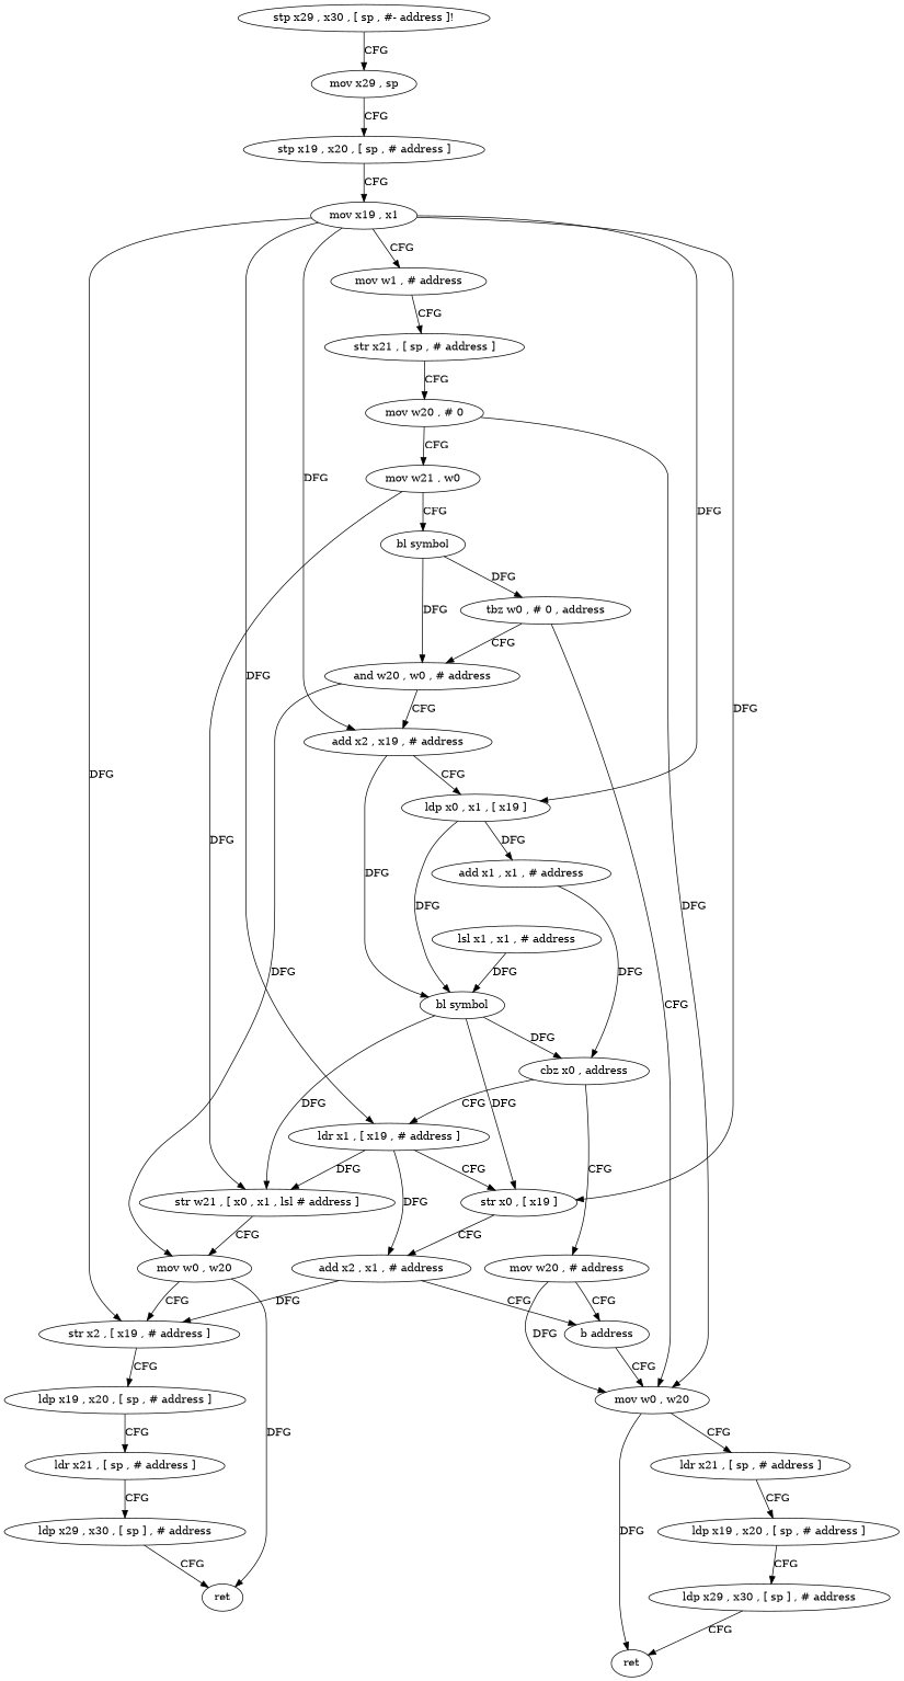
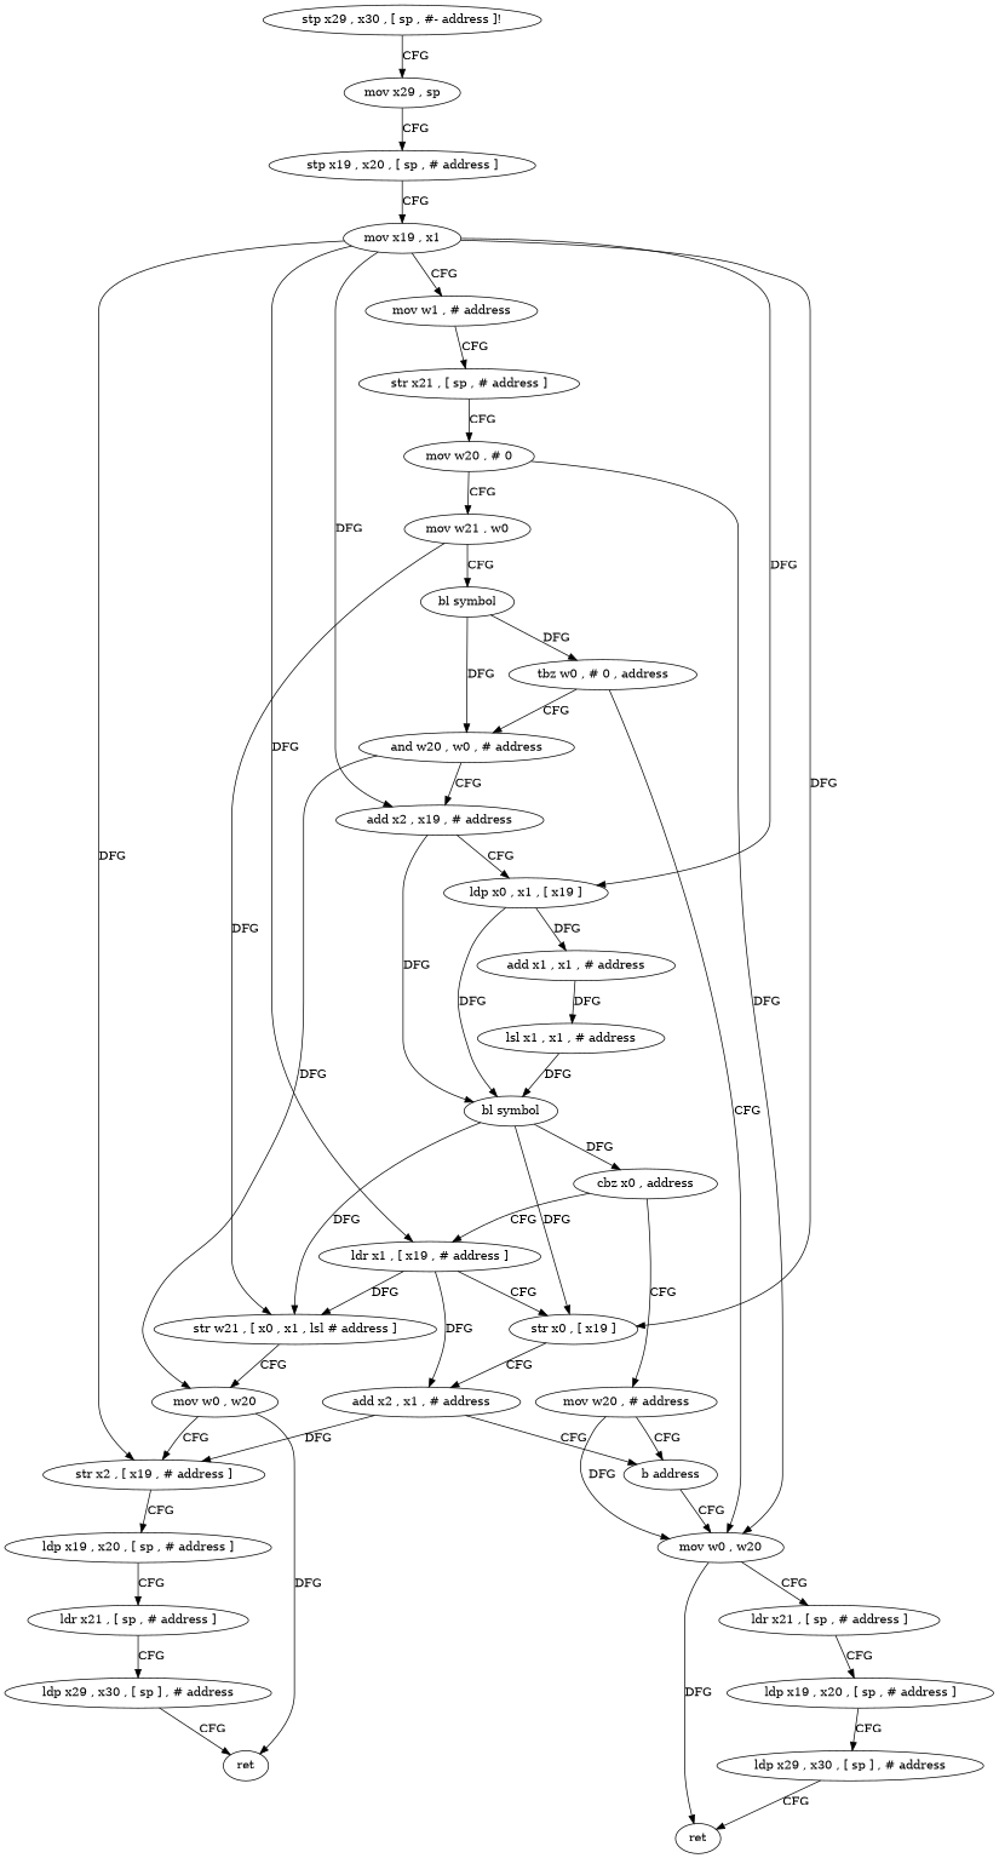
  digraph {
    n1 [label="stp x29 , x30 , [ sp , #- address ]!"]
    n2 [label="mov x29 , sp"]
    n3 [label="stp x19 , x20 , [ sp , # address ]"]
    n4 [label="mov x19 , x1"]
    n5 [label="mov w1 , # address"]
    n6 [label="add x2 , x19 , # address"]
    n7 [label="ldp x0 , x1 , [ x19 ]"]
    n8 [label="ldr x1 , [ x19 , # address ]"]
    n9 [label="str x0 , [ x19 ]"]
    n10 [label="str x2 , [ x19 , # address ]"]
    n11 [label="str x21 , [ sp , # address ]"]
    n12 [label="bl symbol"]
    n13 [label="add x1 , x1 , # address"]
    n14 [label="str w21 , [ x0 , x1 , lsl # address ]"]
    n15 [label="add x2 , x1 , # address"]
    n16 [label="ldp x19 , x20 , [ sp , # address ]"]
    n17 [label="mov w20 , # 0"]
    n18 [label="mov w21 , w0"]
    n19 [label="mov w0 , w20"]
    n20 [label="bl symbol"]
    n21 [label="ldr x21 , [ sp , # address ]"]
    n22 [label=ret]
    n23 [label="tbz w0 , # 0 , address"]
    n24 [label="and w20 , w0 , # address"]
    n25 [label="mov w0 , w20"]
    n26 [label=ret]
    n27 [label="ldp x19 , x20 , [ sp , # address ]"]
    n28 [label="cbz x0 , address"]
    n29 [label="lsl x1 , x1 , # address"]
    n30 [label="mov w20 , # address"]
    n31 [label="b address"]
    n32 [label="ldp x29 , x30 , [ sp ] , # address"]
    n33 [label="ldr x21 , [ sp , # address ]"]
    n34 [label="ldp x29 , x30 , [ sp ] , # address"]
    n1 -> n2 [label=CFG]
    n2 -> n3 [label=CFG]
    n3 -> n4 [label=CFG]
    n4 -> n5 [label=CFG]
    n4 -> n6 [label=DFG]
    n4 -> n7 [label=DFG]
    n4 -> n8 [label=DFG]
    n4 -> n9 [label=DFG]
    n4 -> n10 [label=DFG]
    n5 -> n11 [label=CFG]
    n6 -> n7 [label=CFG]
    n6 -> n12 [label=DFG]
    n7 -> n12 [label=DFG]
    n7 -> n13 [label=DFG]
    n8 -> n9 [label=CFG]
    n8 -> n14 [label=DFG]
    n8 -> n15 [label=DFG]
    n9 -> n15 [label=CFG]
    n10 -> n16 [label=CFG]
    n11 -> n17 [label=CFG]
    n12 -> n9 [label=DFG]
    n12 -> n14 [label=DFG]
    n12 -> n28 [label=DFG]
-   n13 -> n28 [label=DFG]
+   n13 -> n29 [label=DFG]
    n14 -> n25 [label=CFG]
    n15 -> n10 [label=DFG]
    n15 -> n31 [label=CFG]
    n16 -> n33 [label=CFG]
    n17 -> n18 [label=CFG]
    n17 -> n19 [label=DFG]
    n18 -> n14 [label=DFG]
    n18 -> n20 [label=CFG]
    n19 -> n21 [label=CFG]
    n19 -> n22 [label=DFG]
    n20 -> n23 [label=DFG]
    n20 -> n24 [label=DFG]
    n21 -> n27 [label=CFG]
    n23 -> n19 [label=CFG]
    n23 -> n24 [label=CFG]
    n24 -> n6 [label=CFG]
    n24 -> n25 [label=DFG]
    n25 -> n10 [label=CFG]
    n25 -> n26 [label=DFG]
    n27 -> n32 [label=CFG]
    n28 -> n8 [label=CFG]
    n28 -> n30 [label=CFG]
    n29 -> n12 [label=DFG]
    n30 -> n19 [label=DFG]
    n30 -> n31 [label=CFG]
    n31 -> n19 [label=CFG]
    n32 -> n22 [label=CFG]
    n33 -> n34 [label=CFG]
    n34 -> n26 [label=CFG]
  }
